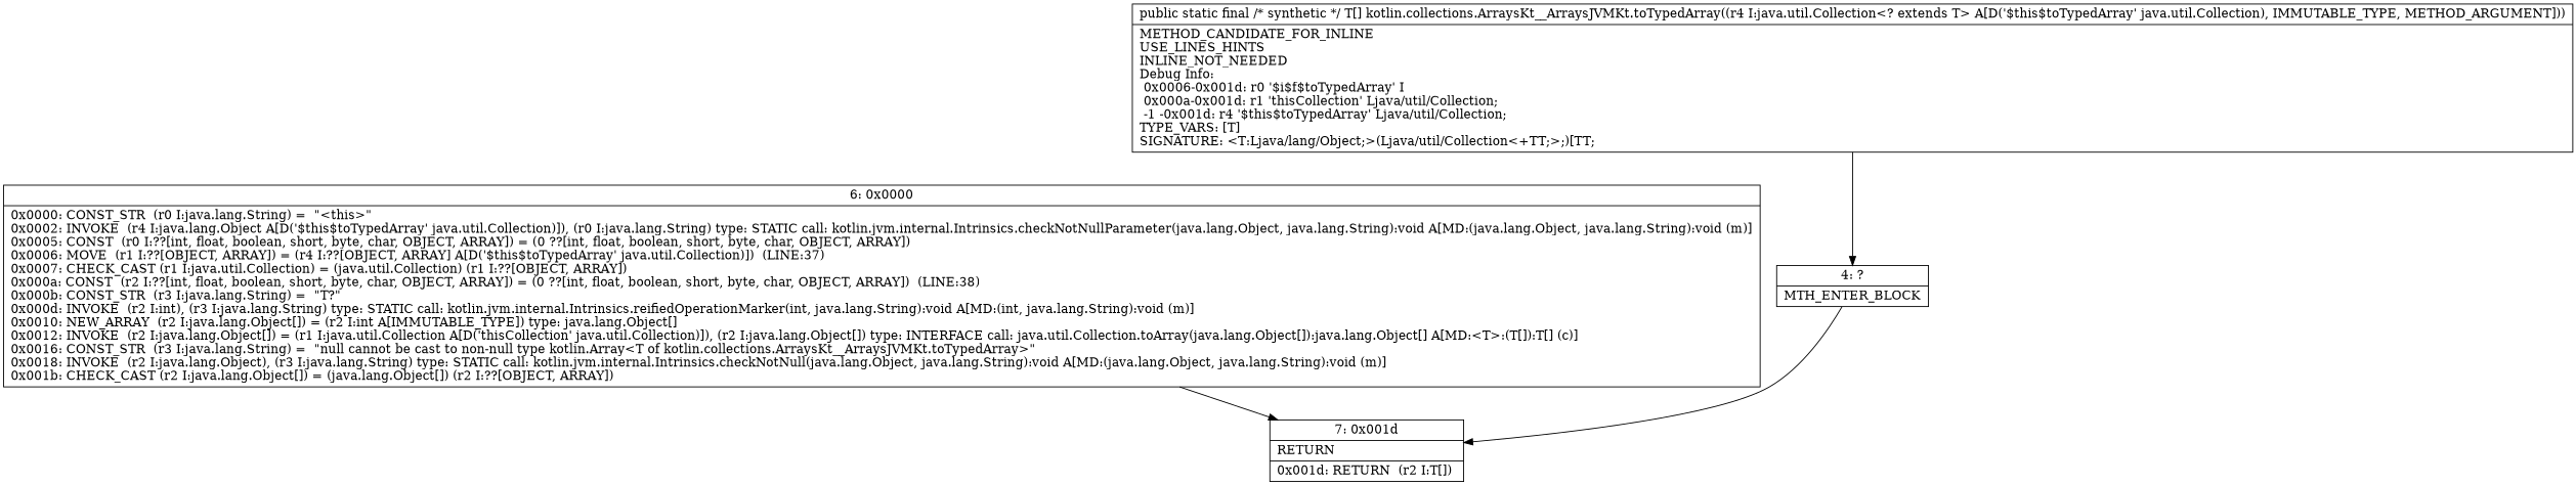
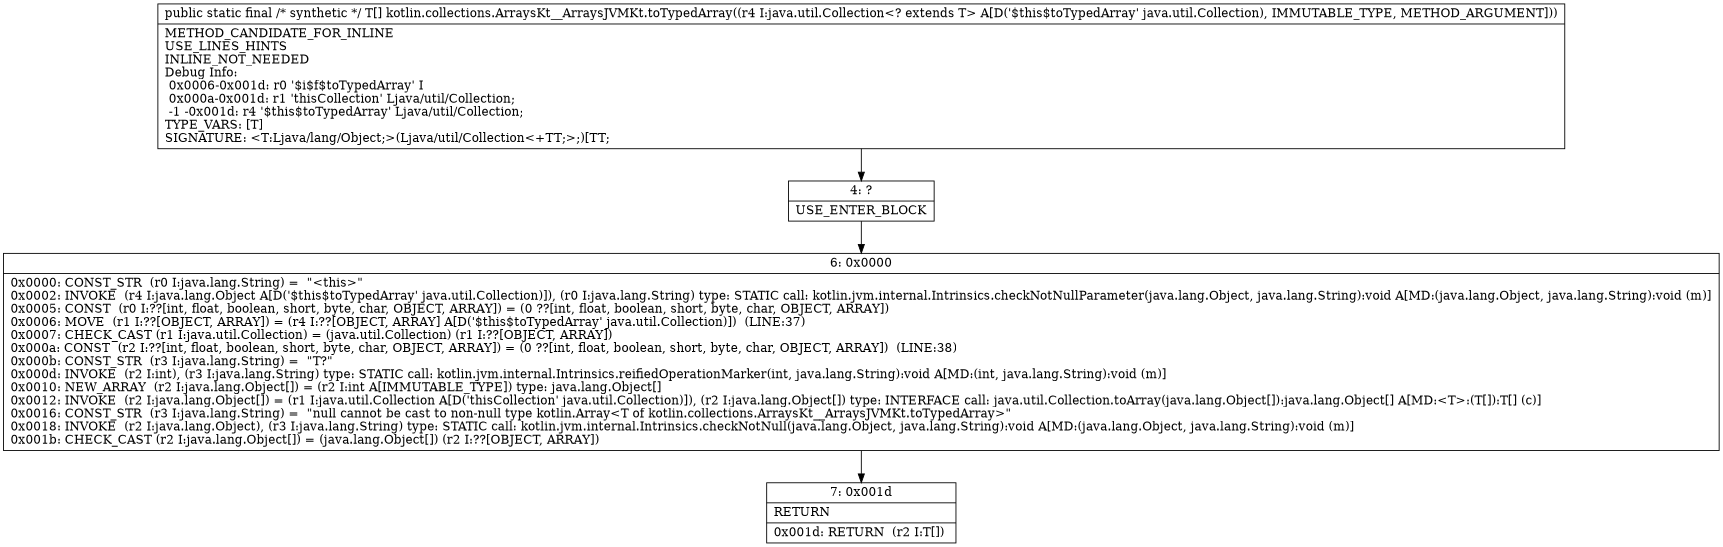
  digraph {
    node [shape=record]
-   n1 [label="{4\:\ ?|MTH_ENTER_BLOCK\l}"]
+   n1 [label="{4\:\ ?|USE_ENTER_BLOCK\l}"]
    n2 [label="{6\:\ 0x0000|0x0000: CONST_STR  (r0 I:java.lang.String) =  \"\<this\>\" \l0x0002: INVOKE  (r4 I:java.lang.Object A[D('$this$toTypedArray' java.util.Collection)]), (r0 I:java.lang.String) type: STATIC call: kotlin.jvm.internal.Intrinsics.checkNotNullParameter(java.lang.Object, java.lang.String):void A[MD:(java.lang.Object, java.lang.String):void (m)]\l0x0005: CONST  (r0 I:??[int, float, boolean, short, byte, char, OBJECT, ARRAY]) = (0 ??[int, float, boolean, short, byte, char, OBJECT, ARRAY]) \l0x0006: MOVE  (r1 I:??[OBJECT, ARRAY]) = (r4 I:??[OBJECT, ARRAY] A[D('$this$toTypedArray' java.util.Collection)])  (LINE:37)\l0x0007: CHECK_CAST (r1 I:java.util.Collection) = (java.util.Collection) (r1 I:??[OBJECT, ARRAY]) \l0x000a: CONST  (r2 I:??[int, float, boolean, short, byte, char, OBJECT, ARRAY]) = (0 ??[int, float, boolean, short, byte, char, OBJECT, ARRAY])  (LINE:38)\l0x000b: CONST_STR  (r3 I:java.lang.String) =  \"T?\" \l0x000d: INVOKE  (r2 I:int), (r3 I:java.lang.String) type: STATIC call: kotlin.jvm.internal.Intrinsics.reifiedOperationMarker(int, java.lang.String):void A[MD:(int, java.lang.String):void (m)]\l0x0010: NEW_ARRAY  (r2 I:java.lang.Object[]) = (r2 I:int A[IMMUTABLE_TYPE]) type: java.lang.Object[] \l0x0012: INVOKE  (r2 I:java.lang.Object[]) = (r1 I:java.util.Collection A[D('thisCollection' java.util.Collection)]), (r2 I:java.lang.Object[]) type: INTERFACE call: java.util.Collection.toArray(java.lang.Object[]):java.lang.Object[] A[MD:\<T\>:(T[]):T[] (c)]\l0x0016: CONST_STR  (r3 I:java.lang.String) =  \"null cannot be cast to non\-null type kotlin.Array\<T of kotlin.collections.ArraysKt__ArraysJVMKt.toTypedArray\>\" \l0x0018: INVOKE  (r2 I:java.lang.Object), (r3 I:java.lang.String) type: STATIC call: kotlin.jvm.internal.Intrinsics.checkNotNull(java.lang.Object, java.lang.String):void A[MD:(java.lang.Object, java.lang.String):void (m)]\l0x001b: CHECK_CAST (r2 I:java.lang.Object[]) = (java.lang.Object[]) (r2 I:??[OBJECT, ARRAY]) \l}"]
    n3 [label="{7\:\ 0x001d|RETURN\l|0x001d: RETURN  (r2 I:T[]) \l}"]
    n4 [label="{public static final \/* synthetic *\/ T[] kotlin.collections.ArraysKt__ArraysJVMKt.toTypedArray((r4 I:java.util.Collection\<? extends T\> A[D('$this$toTypedArray' java.util.Collection), IMMUTABLE_TYPE, METHOD_ARGUMENT]))  | METHOD_CANDIDATE_FOR_INLINE\lUSE_LINES_HINTS\lINLINE_NOT_NEEDED\lDebug Info:\l  0x0006\-0x001d: r0 '$i$f$toTypedArray' I\l  0x000a\-0x001d: r1 'thisCollection' Ljava\/util\/Collection;\l  \-1 \-0x001d: r4 '$this$toTypedArray' Ljava\/util\/Collection;\lTYPE_VARS: [T]\lSIGNATURE: \<T:Ljava\/lang\/Object;\>(Ljava\/util\/Collection\<+TT;\>;)[TT;\l}"]
-   n1 -> n3
+   n1 -> n2
    n2 -> n3
    n4 -> n1
  }
